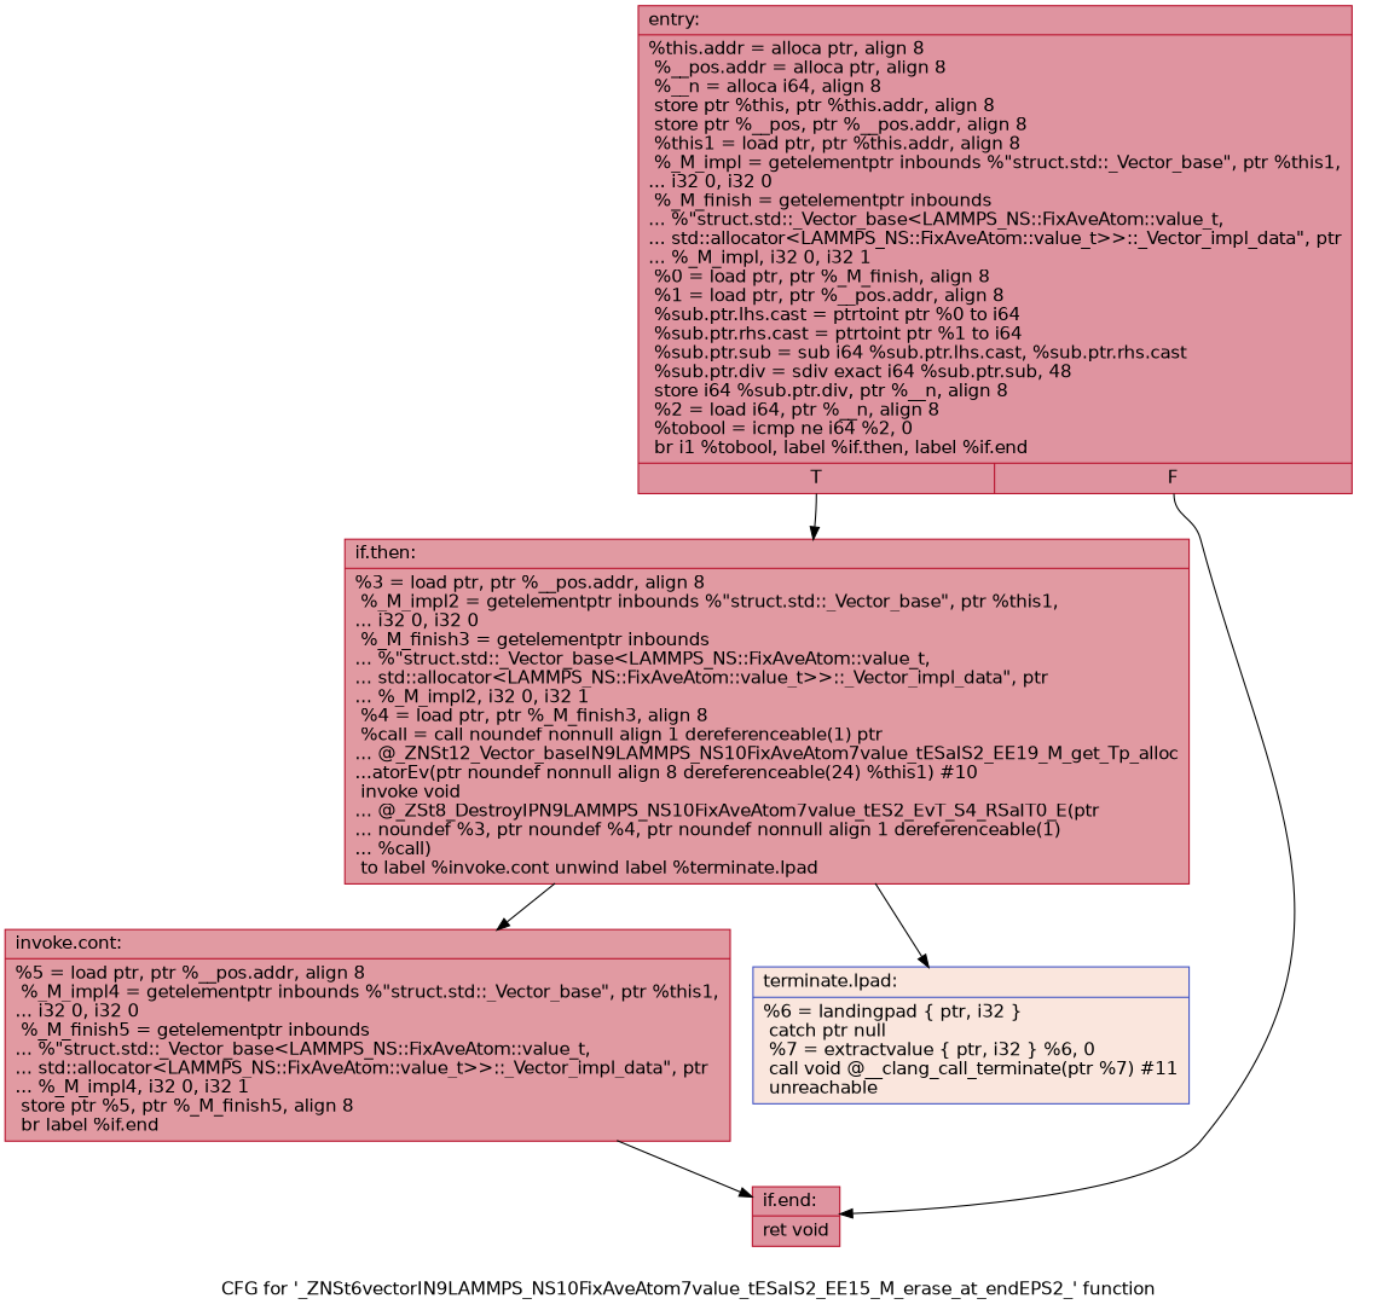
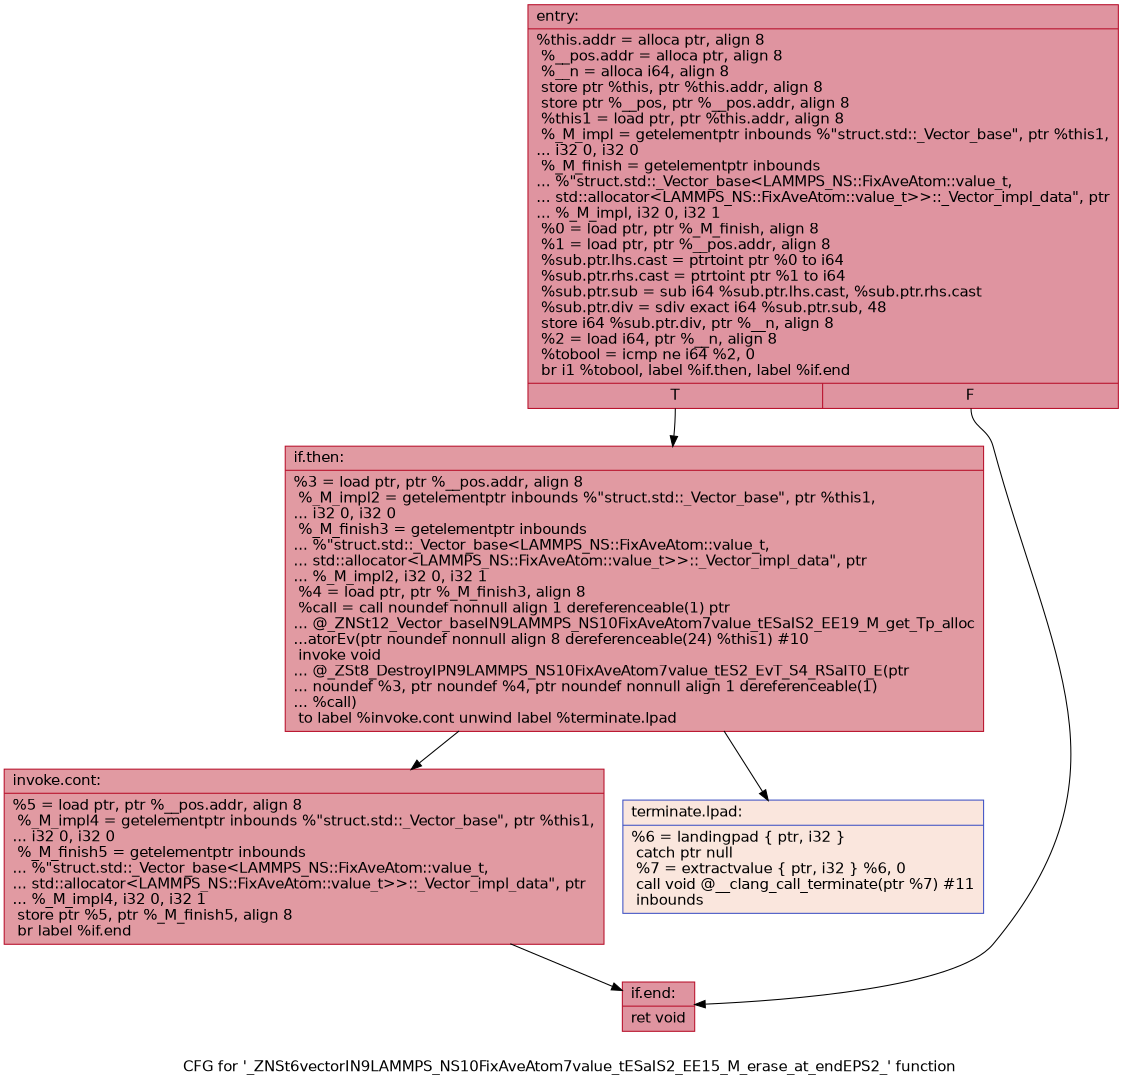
  digraph {
    label="CFG for '_ZNSt6vectorIN9LAMMPS_NS10FixAveAtom7value_tESaIS2_EE15_M_erase_at_endEPS2_' function"
    fontname="DejaVu Sans"
    node [color="#b70d28ff" fillcolor="#b70d2870" fontname="DejaVu Sans" shape=record style=filled]
    edge [fontname="DejaVu Sans"]
    n1 [label="{entry:\l|  %this.addr = alloca ptr, align 8\l  %__pos.addr = alloca ptr, align 8\l  %__n = alloca i64, align 8\l  store ptr %this, ptr %this.addr, align 8\l  store ptr %__pos, ptr %__pos.addr, align 8\l  %this1 = load ptr, ptr %this.addr, align 8\l  %_M_impl = getelementptr inbounds %\"struct.std::_Vector_base\", ptr %this1,\l... i32 0, i32 0\l  %_M_finish = getelementptr inbounds\l... %\"struct.std::_Vector_base\<LAMMPS_NS::FixAveAtom::value_t,\l... std::allocator\<LAMMPS_NS::FixAveAtom::value_t\>\>::_Vector_impl_data\", ptr\l... %_M_impl, i32 0, i32 1\l  %0 = load ptr, ptr %_M_finish, align 8\l  %1 = load ptr, ptr %__pos.addr, align 8\l  %sub.ptr.lhs.cast = ptrtoint ptr %0 to i64\l  %sub.ptr.rhs.cast = ptrtoint ptr %1 to i64\l  %sub.ptr.sub = sub i64 %sub.ptr.lhs.cast, %sub.ptr.rhs.cast\l  %sub.ptr.div = sdiv exact i64 %sub.ptr.sub, 48\l  store i64 %sub.ptr.div, ptr %__n, align 8\l  %2 = load i64, ptr %__n, align 8\l  %tobool = icmp ne i64 %2, 0\l  br i1 %tobool, label %if.then, label %if.end\l|{<s0>T|<s1>F}}"]
    n2 [fillcolor="#bb1b2c70" label="{if.then:\l|  %3 = load ptr, ptr %__pos.addr, align 8\l  %_M_impl2 = getelementptr inbounds %\"struct.std::_Vector_base\", ptr %this1,\l... i32 0, i32 0\l  %_M_finish3 = getelementptr inbounds\l... %\"struct.std::_Vector_base\<LAMMPS_NS::FixAveAtom::value_t,\l... std::allocator\<LAMMPS_NS::FixAveAtom::value_t\>\>::_Vector_impl_data\", ptr\l... %_M_impl2, i32 0, i32 1\l  %4 = load ptr, ptr %_M_finish3, align 8\l  %call = call noundef nonnull align 1 dereferenceable(1) ptr\l... @_ZNSt12_Vector_baseIN9LAMMPS_NS10FixAveAtom7value_tESaIS2_EE19_M_get_Tp_alloc\l...atorEv(ptr noundef nonnull align 8 dereferenceable(24) %this1) #10\l  invoke void\l... @_ZSt8_DestroyIPN9LAMMPS_NS10FixAveAtom7value_tES2_EvT_S4_RSaIT0_E(ptr\l... noundef %3, ptr noundef %4, ptr noundef nonnull align 1 dereferenceable(1)\l... %call)\l          to label %invoke.cont unwind label %terminate.lpad\l}"]
    n3 [label="{if.end:\l|  ret void\l}"]
    n4 [fillcolor="#bb1b2c70" label="{invoke.cont:\l|  %5 = load ptr, ptr %__pos.addr, align 8\l  %_M_impl4 = getelementptr inbounds %\"struct.std::_Vector_base\", ptr %this1,\l... i32 0, i32 0\l  %_M_finish5 = getelementptr inbounds\l... %\"struct.std::_Vector_base\<LAMMPS_NS::FixAveAtom::value_t,\l... std::allocator\<LAMMPS_NS::FixAveAtom::value_t\>\>::_Vector_impl_data\", ptr\l... %_M_impl4, i32 0, i32 1\l  store ptr %5, ptr %_M_finish5, align 8\l  br label %if.end\l}"]
-   n5 [color="#3d50c3ff" fillcolor="#f3c7b170" label="{terminate.lpad:\l|  %6 = landingpad \{ ptr, i32 \}\l          catch ptr null\l  %7 = extractvalue \{ ptr, i32 \} %6, 0\l  call void @__clang_call_terminate(ptr %7) #11\l  unreachable\l}"]
+   n5 [color="#3d50c3ff" fillcolor="#f3c7b170" label="{terminate.lpad:\l|  %6 = landingpad \{ ptr, i32 \}\l          catch ptr null\l  %7 = extractvalue \{ ptr, i32 \} %6, 0\l  call void @__clang_call_terminate(ptr %7) #11\l  inbounds\l}"]
    n1 -> n2 [tailport=s0]
    n1 -> n3 [tailport=s1]
    n2 -> n4
    n2 -> n5
    n4 -> n3
  }
